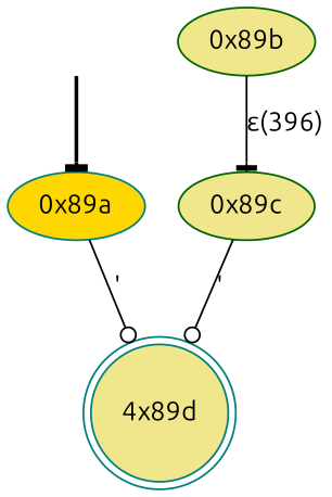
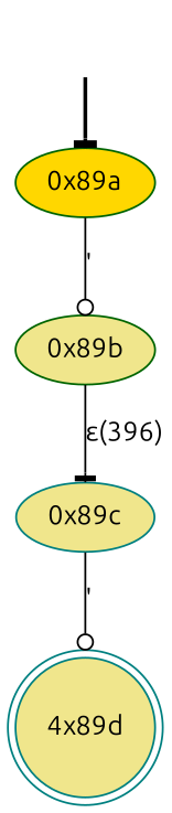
  digraph {
    fontname=Ubuntu
    node [fontname=Ubuntu style=filled color=darkgreen fillcolor=khaki]
    edge [arrowhead=tee fontname=Ubuntu]
    fake [style=invisible color="" fillcolor=""]
-   "0x89a" [color=teal fillcolor=gold root=true]
+   "0x89a" [fillcolor=gold root=true]
    "0x89b"
-   "0x89c"
+   "0x89c" [color=teal]
    n5 [color=teal label="4x89d" shape=doublecircle]
    fake -> "0x89a" [style=bold]
-   "0x89a" -> n5 [arrowhead=odot label="'"]
+   "0x89a" -> "0x89b" [arrowhead=odot label="'"]
    "0x89b" -> "0x89c" [label="ε(396)"]
    "0x89c" -> n5 [arrowhead=odot label="'"]
  }
